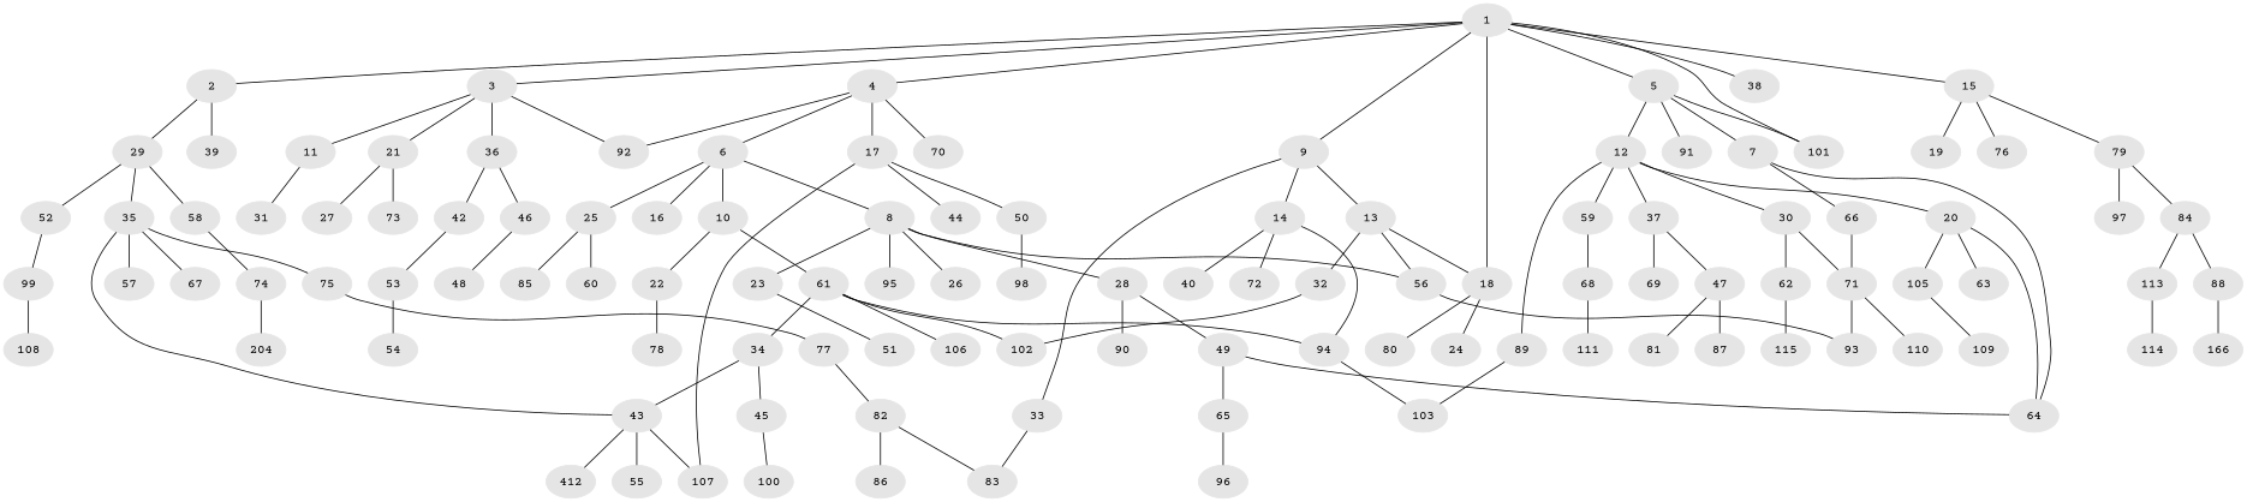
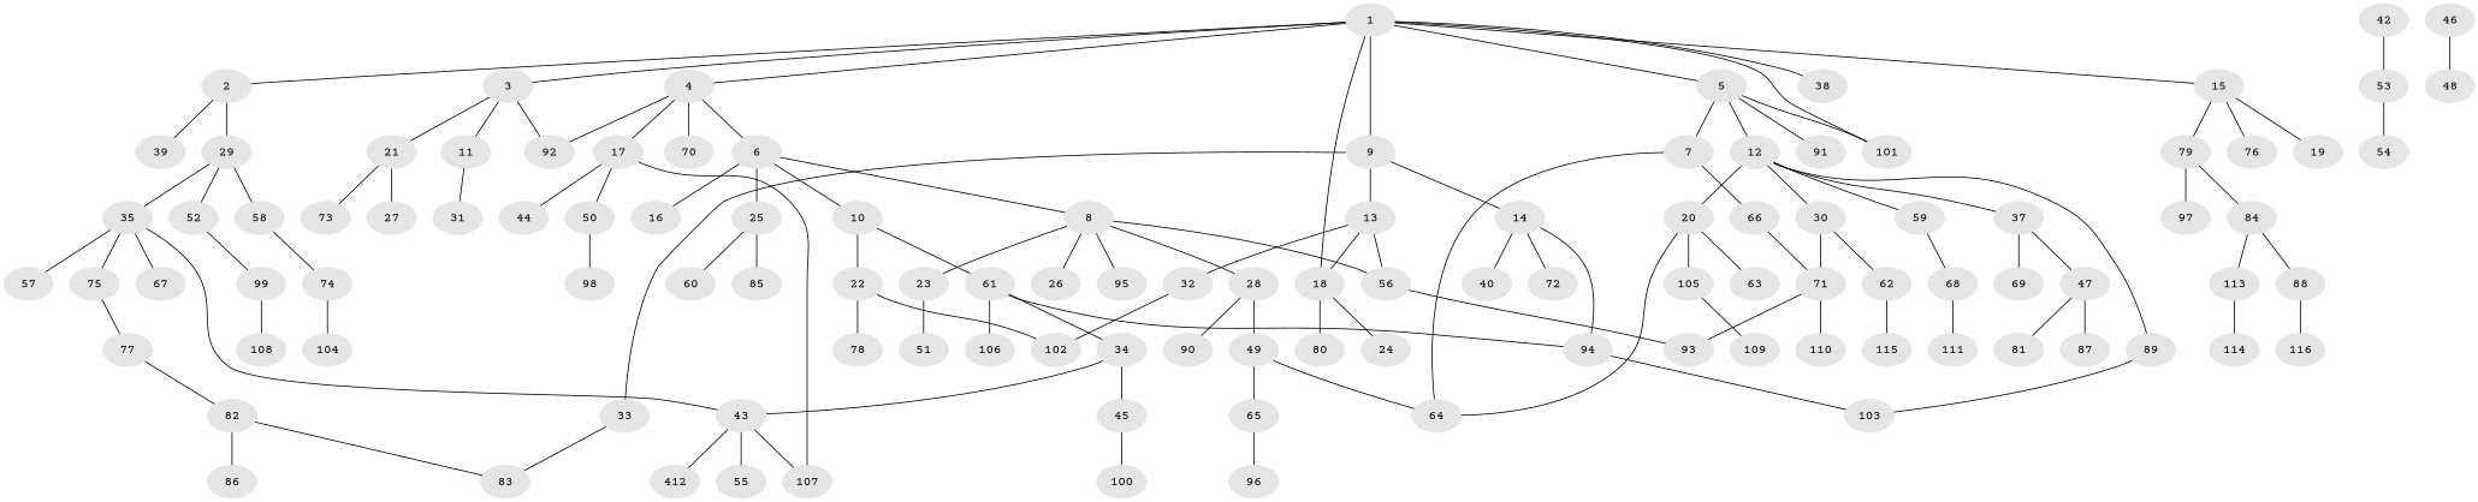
  graph {
    fontname="Courier Prime"
    node [color=gray90 fontname="Courier Prime" style=filled]
    edge [fontname="Courier Prime"]
    1
    2
    3
    4
    5
    9
    15
    18
    38
    101
    29
    39
    11
    21
-   36
    92
    6
    17
    70
    7
    12
    91
    13
    14
    33
    19
    76
    79
    24
    80
    35
    52
    58
    31
    27
    73
    42
    46
    8
    10
    16
    25
    44
    50
    107
    64
    66
    20
    30
    37
    59
    89
    23
    26
    28
    56
    95
    22
    61
    60
    85
    71
    51
    49
    90
    93
    32
    40
    72
    94
    83
    78
    102
    34
    106
    63
    105
    62
    47
    69
    68
    103
    84
    97
    98
    109
    43
    45
    65
    57
    67
    75
    99
    74
    115
    110
    55
    n98 [label=412]
    100
    77
    53
    48
    81
    87
    54
    96
    108
-   104 [label=204]
+   104
    111
    82
    86
    88
    113
-   116 [label=166]
+   116
    114
    1 -- 2
    1 -- 3
    1 -- 4
    1 -- 5
    1 -- 9
    1 -- 15
    1 -- 18
    1 -- 38
    1 -- 101
    2 -- 29
    2 -- 39
    3 -- 11
    3 -- 21
-   3 -- 36
    3 -- 92
    4 -- 92
    4 -- 6
    4 -- 17
    4 -- 70
    5 -- 101
    5 -- 7
    5 -- 12
    5 -- 91
    9 -- 13
    9 -- 14
    9 -- 33
    15 -- 19
    15 -- 76
    15 -- 79
    18 -- 24
    18 -- 80
    29 -- 35
    29 -- 52
    29 -- 58
    11 -- 31
    21 -- 27
    21 -- 73
-   36 -- 42
-   36 -- 46
    6 -- 8
    6 -- 10
    6 -- 16
    6 -- 25
    17 -- 44
    17 -- 50
    17 -- 107
    7 -- 64
    7 -- 66
    12 -- 20
    12 -- 30
    12 -- 37
    12 -- 59
    12 -- 89
    13 -- 18
    13 -- 56
    13 -- 32
    14 -- 40
    14 -- 72
    14 -- 94
    33 -- 83
    79 -- 84
    79 -- 97
    35 -- 43
    35 -- 57
    35 -- 67
    35 -- 75
    52 -- 99
    58 -- 74
    42 -- 53
    46 -- 48
    8 -- 23
    8 -- 26
    8 -- 28
    8 -- 56
    8 -- 95
    10 -- 22
    10 -- 61
    25 -- 60
    25 -- 85
    50 -- 98
    66 -- 71
    20 -- 64
    20 -- 63
    20 -- 105
    30 -- 71
    30 -- 62
    37 -- 47
    37 -- 69
    59 -- 68
    89 -- 103
    23 -- 51
    28 -- 49
    28 -- 90
    56 -- 93
    22 -- 78
-   61 -- 102
+   22 -- 102
    61 -- 94
    61 -- 34
    61 -- 106
    71 -- 93
    71 -- 110
    49 -- 64
    49 -- 65
    32 -- 102
    94 -- 103
    34 -- 43
    34 -- 45
    105 -- 109
    62 -- 115
    47 -- 81
    47 -- 87
    68 -- 111
    84 -- 88
    84 -- 113
    43 -- 107
    43 -- 55
    43 -- n98
    45 -- 100
    65 -- 96
    75 -- 77
    99 -- 108
    74 -- 104
    77 -- 82
    53 -- 54
    82 -- 83
    82 -- 86
    88 -- 116
    113 -- 114
  }
